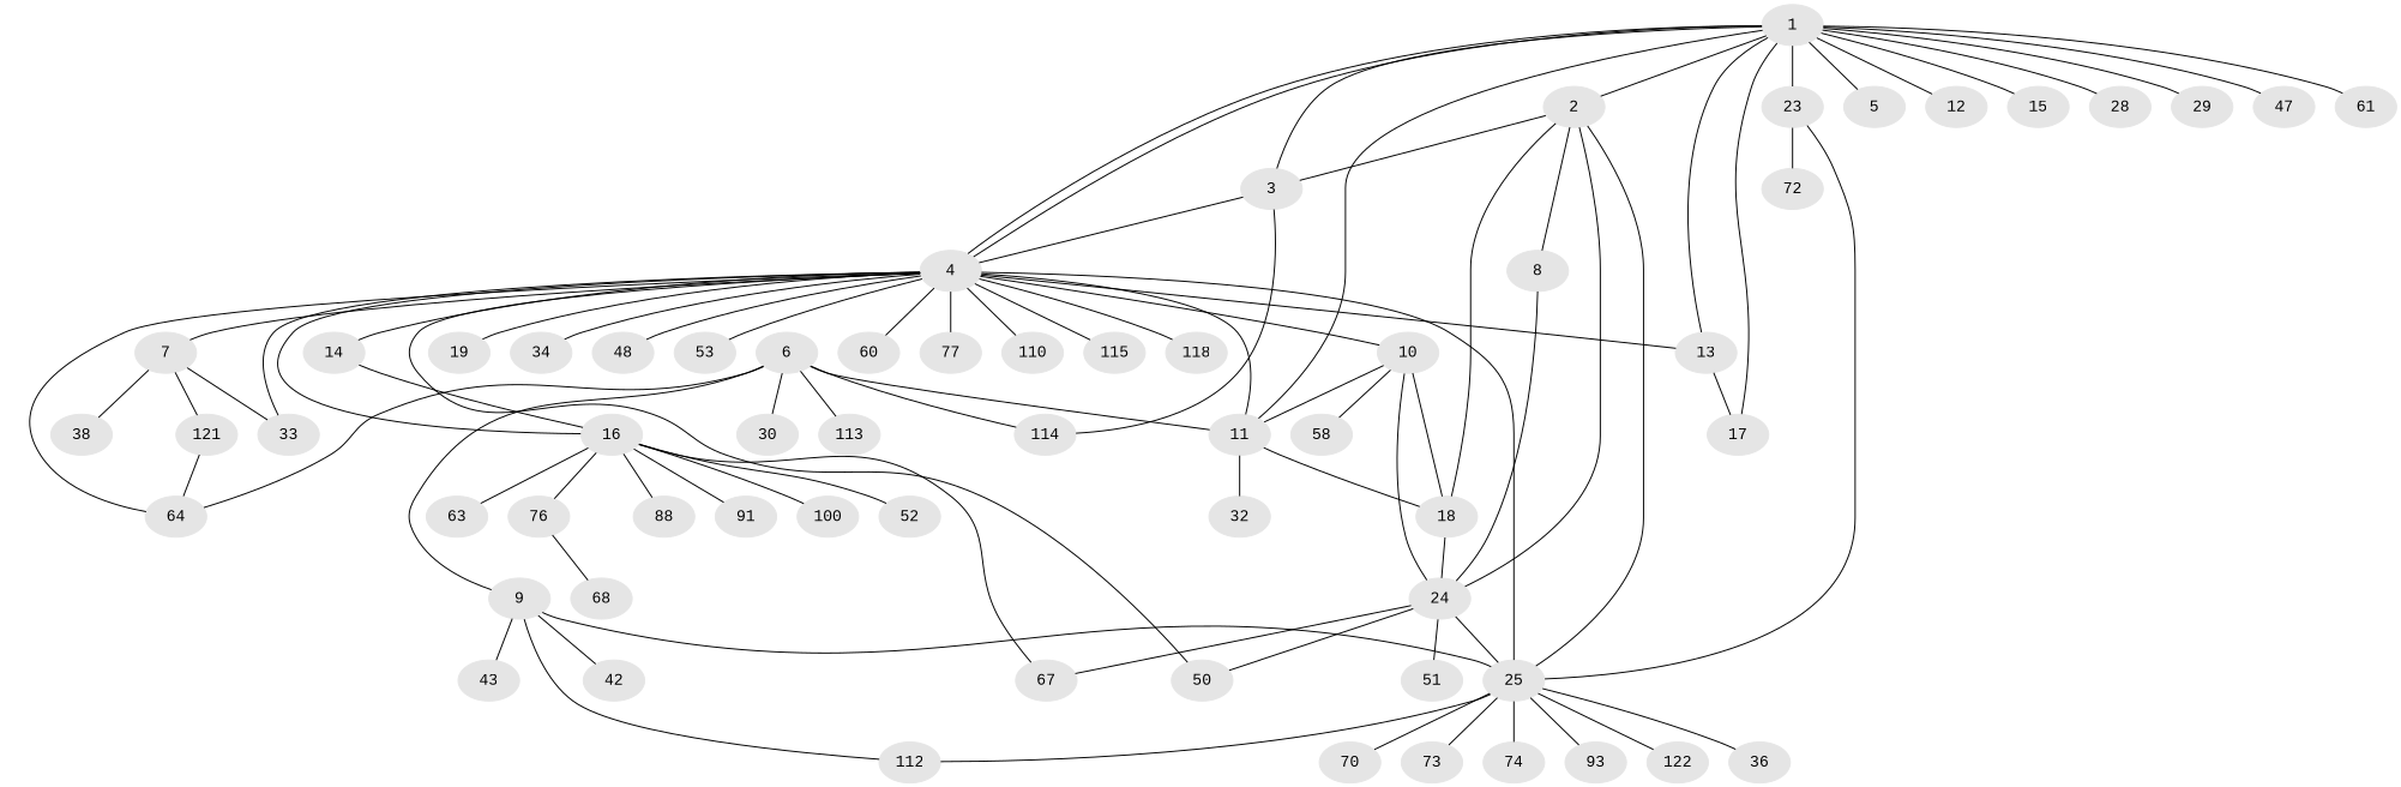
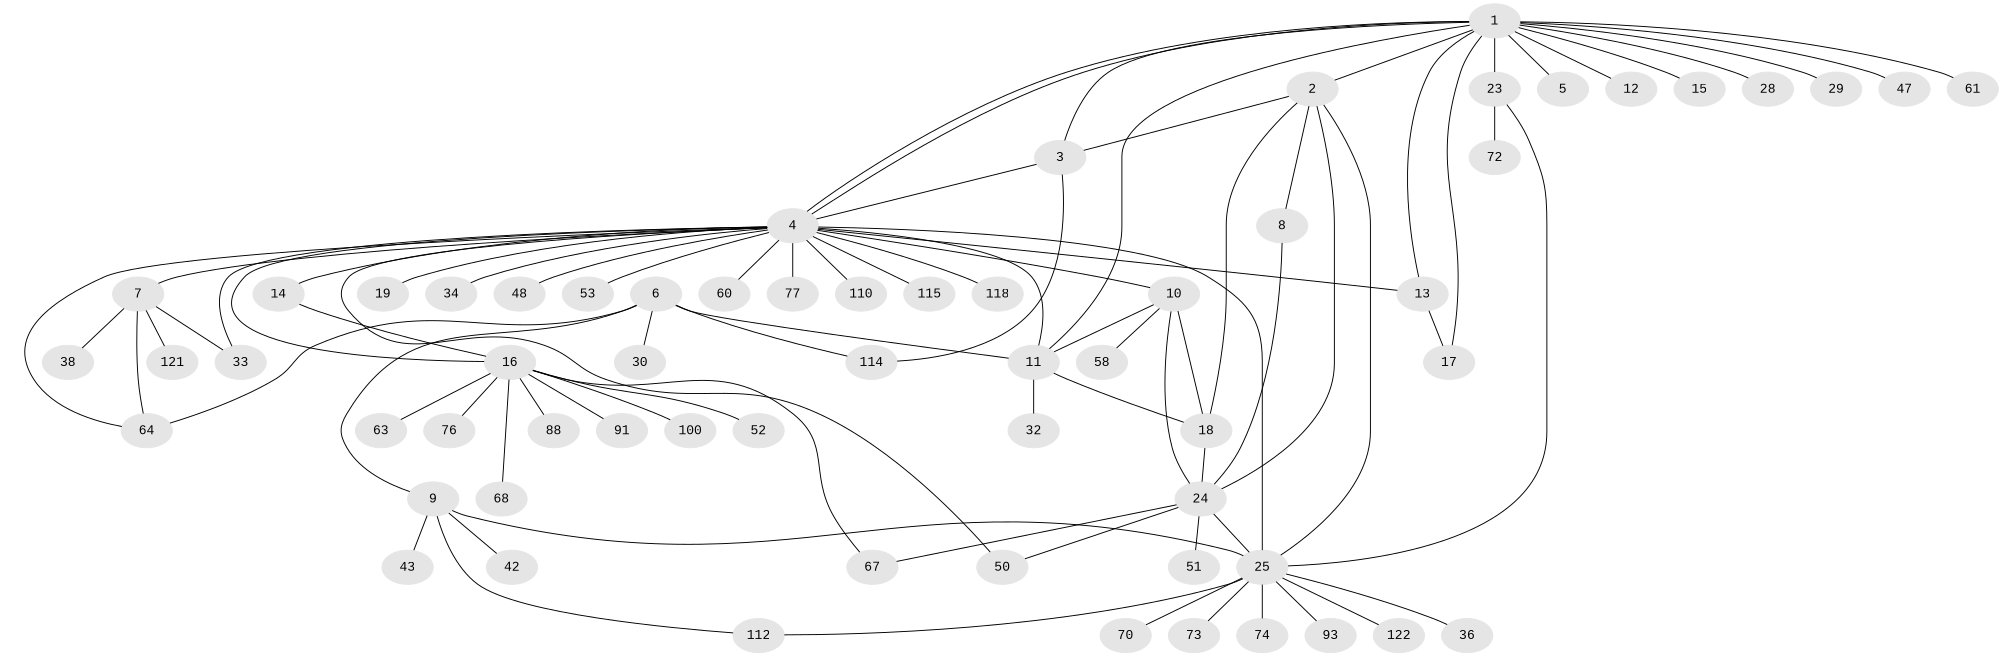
  graph {
    fontname="Liberation Mono"
    node [color=gray90 fontname="Liberation Mono" style=filled]
    edge [fontname="Liberation Mono"]
    1
    2
    3 [super="+22"]
    4 [super="+37"]
    5
    11 [super="+99+117+106"]
    12
    13 [super="+120"]
    15
    17 [super="+41+75"]
    23 [super="+104"]
    28 [super="+105"]
    29
    47
    61
    8 [super="+108+87"]
    18 [super="+55+45+21"]
    24 [super="+26+81+84"]
    25 [super="+66+35"]
    n20 [label=114 super="+126"]
    7 [super="+31"]
    10 [super="+56+27+86"]
    14
    16 [super="+44+20+59"]
    19
    34
    48
    50
    53
    60
    64 [super="+65"]
    77 [super="+98"]
    110
    115
    118
    33
    32
    72
    67
    51
    112
    36
    70
    73
    74
    93
    122
    6
    9 [super="+39"]
    30
-   113
    38
    121
    58
    52
    63
    68
    76
    88
    91 [super="+94"]
    100
    42
    43 [super="+83"]
    1 -- 2
    1 -- 3
    1 -- 4
    1 -- 4
    1 -- 5
    1 -- 11
    1 -- 12
    1 -- 13
    1 -- 15
    1 -- 17
    1 -- 23
    1 -- 28
    1 -- 29
    1 -- 47
    1 -- 61
    2 -- 3
    2 -- 8
    2 -- 18
    2 -- 24
    2 -- 25
    3 -- 4
    3 -- n20
    4 -- 11
    4 -- 13
    4 -- 25 [weight=2]
    4 -- 7
    4 -- 10
    4 -- 14
    4 -- 16
    4 -- 19
    4 -- 34
    4 -- 48
    4 -- 50
    4 -- 53
    4 -- 60
    4 -- 64
    4 -- 77
    4 -- 110
    4 -- 115
    4 -- 118
    4 -- 33
    11 -- 18
    11 -- 32
    13 -- 17
    23 -- 25
    23 -- 72
    8 -- 24
    18 -- 24
    24 -- 25
    24 -- 50
    24 -- 67
    24 -- 51
    25 -- 112
    25 -- 36
    25 -- 70
    25 -- 73 [weight=2]
    25 -- 74
    25 -- 93
    25 -- 122
-   121 -- 64
+   7 -- 64
    7 -- 33
    7 -- 38
    7 -- 121
    10 -- 11
    10 -- 18
    10 -- 24
    10 -- 58
    14 -- 16
    16 -- 67
    16 -- 52
    16 -- 63
-   76 -- 68
+   16 -- 68
    16 -- 76
    16 -- 88
    16 -- 91
    16 -- 100
    6 -- 11
    6 -- n20
    6 -- 64
    6 -- 9
    6 -- 30
-   6 -- 113
    9 -- 25
    9 -- 112
    9 -- 42
    9 -- 43
  }
